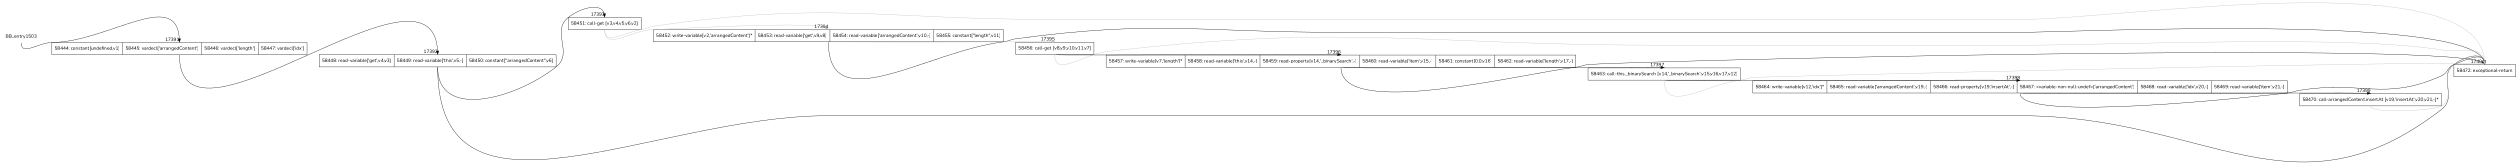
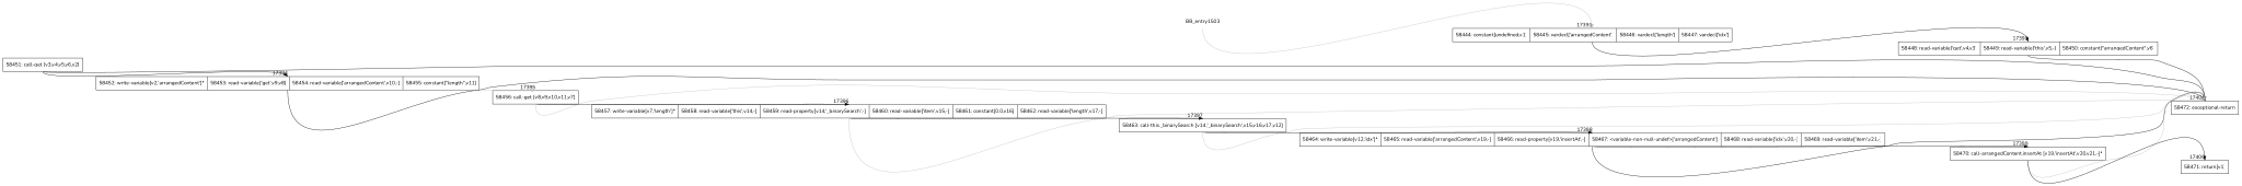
  digraph {
    fontname=Nunito
    rankdir=LR
    node [fontname=Nunito shape=record]
    edge [fontname=Nunito headport=n tailport=s]
    BB_entry1503 [shape=none]
    n2 [label="{58444: constant[undefined,v1]|58445: vardecl['arrangedContent']|58446: vardecl['length']|58447: vardecl['idx']}"]
    n3 [label="{58448: read-variable['get',v4,v3]|58449: read-variable['this',v5,-]|58450: constant[\"arrangedContent\",v6]}"]
    n4 [label="{58451: call-get [v3,v4,v5,v6,v2]}"]
    n5 [label="{58472: exceptional-return}"]
    n6 [label="{58452: write-variable[v2,'arrangedContent']*|58453: read-variable['get',v9,v8]|58454: read-variable['arrangedContent',v10,-]|58455: constant[\"length\",v11]}"]
    n7 [label="{58456: call-get [v8,v9,v10,v11,v7]}"]
    n8 [label="{58457: write-variable[v7,'length']*|58458: read-variable['this',v14,-]|58459: read-property[v14,'_binarySearch',-]|58460: read-variable['item',v15,-]|58461: constant[0.0,v16]|58462: read-variable['length',v17,-]}"]
    n9 [label="{58463: call-this._binarySearch [v14,'_binarySearch',v15,v16,v17,v12]}"]
    n10 [label="{58464: write-variable[v12,'idx']*|58465: read-variable['arrangedContent',v19,-]|58466: read-property[v19,'insertAt',-]|58467: \<variable-non-null-undef\>['arrangedContent']|58468: read-variable['idx',v20,-]|58469: read-variable['item',v21,-]}"]
    n11 [label="{58470: call-arrangedContent.insertAt [v19,'insertAt',v20,v21,-]*}"]
-   BB_entry1503 -> n2 [headlabel="    17391"]
+   n12 [label="{58471: return[v1]}"]
+   BB_entry1503 -> n2 [headlabel="    17391" color=gray]
    n2 -> n3 [headlabel="      17392"]
-   n3 -> n4 [headlabel="      17393"]
    n3 -> n5 [color=black headlabel="      17401"]
-   n4 -> n5 [color=gray]
-   n4 -> n6 [headlabel="      17394" color=gray]
+   n4 -> n5 [color=black]
+   n4 -> n6 [headlabel="      17394"]
    n6 -> n5 [color=black]
    n6 -> n7 [color=gray headlabel="      17395"]
    n7 -> n5 [color=gray]
    n7 -> n8 [headlabel="      17396"]
-   n8 -> n5 [color=black]
+   n8 -> n5 [color=gray]
    n8 -> n9 [headlabel="      17397"]
    n9 -> n5 [color=gray]
    n9 -> n10 [headlabel="      17398"]
    n10 -> n5 [color=black]
    n10 -> n11 [headlabel="      17399"]
    n11 -> n5 [color=gray]
+   n11 -> n12 [headlabel="      17400"]
  }
